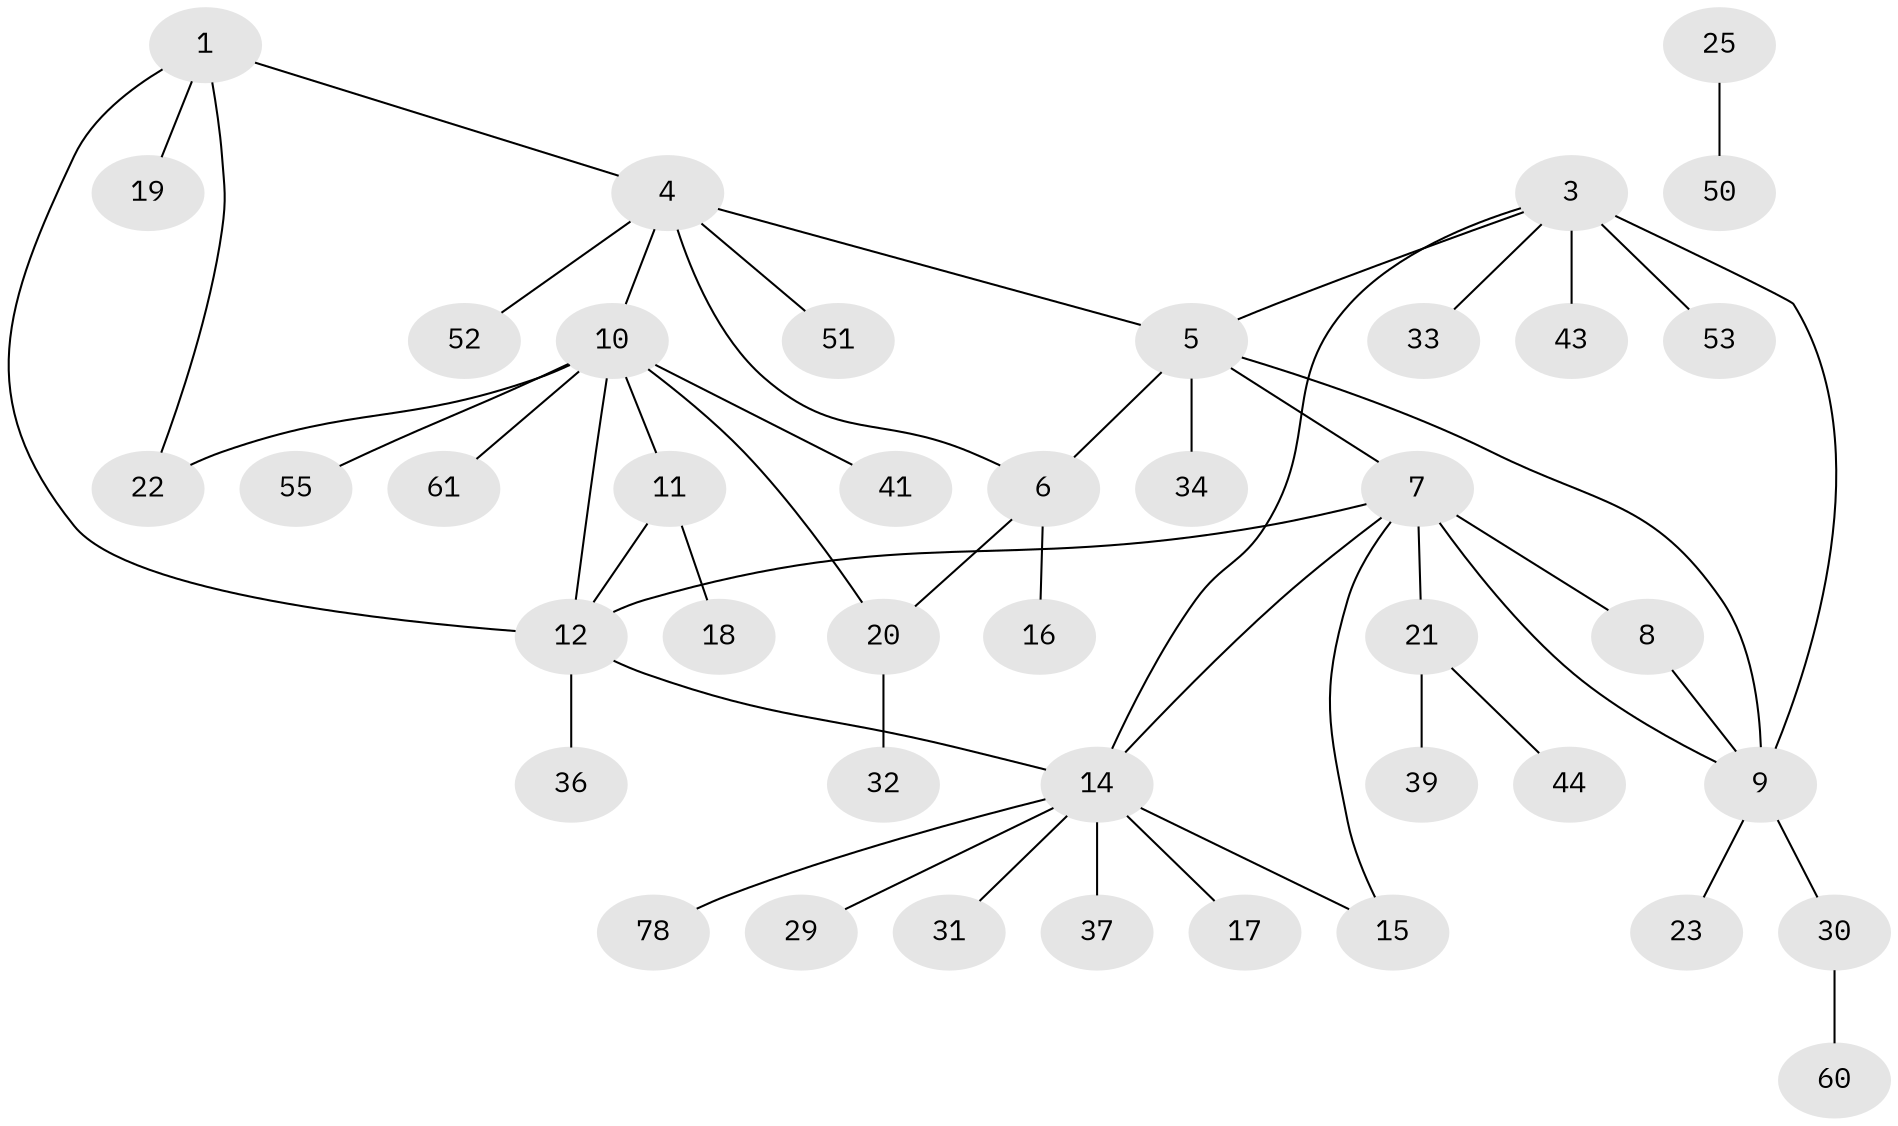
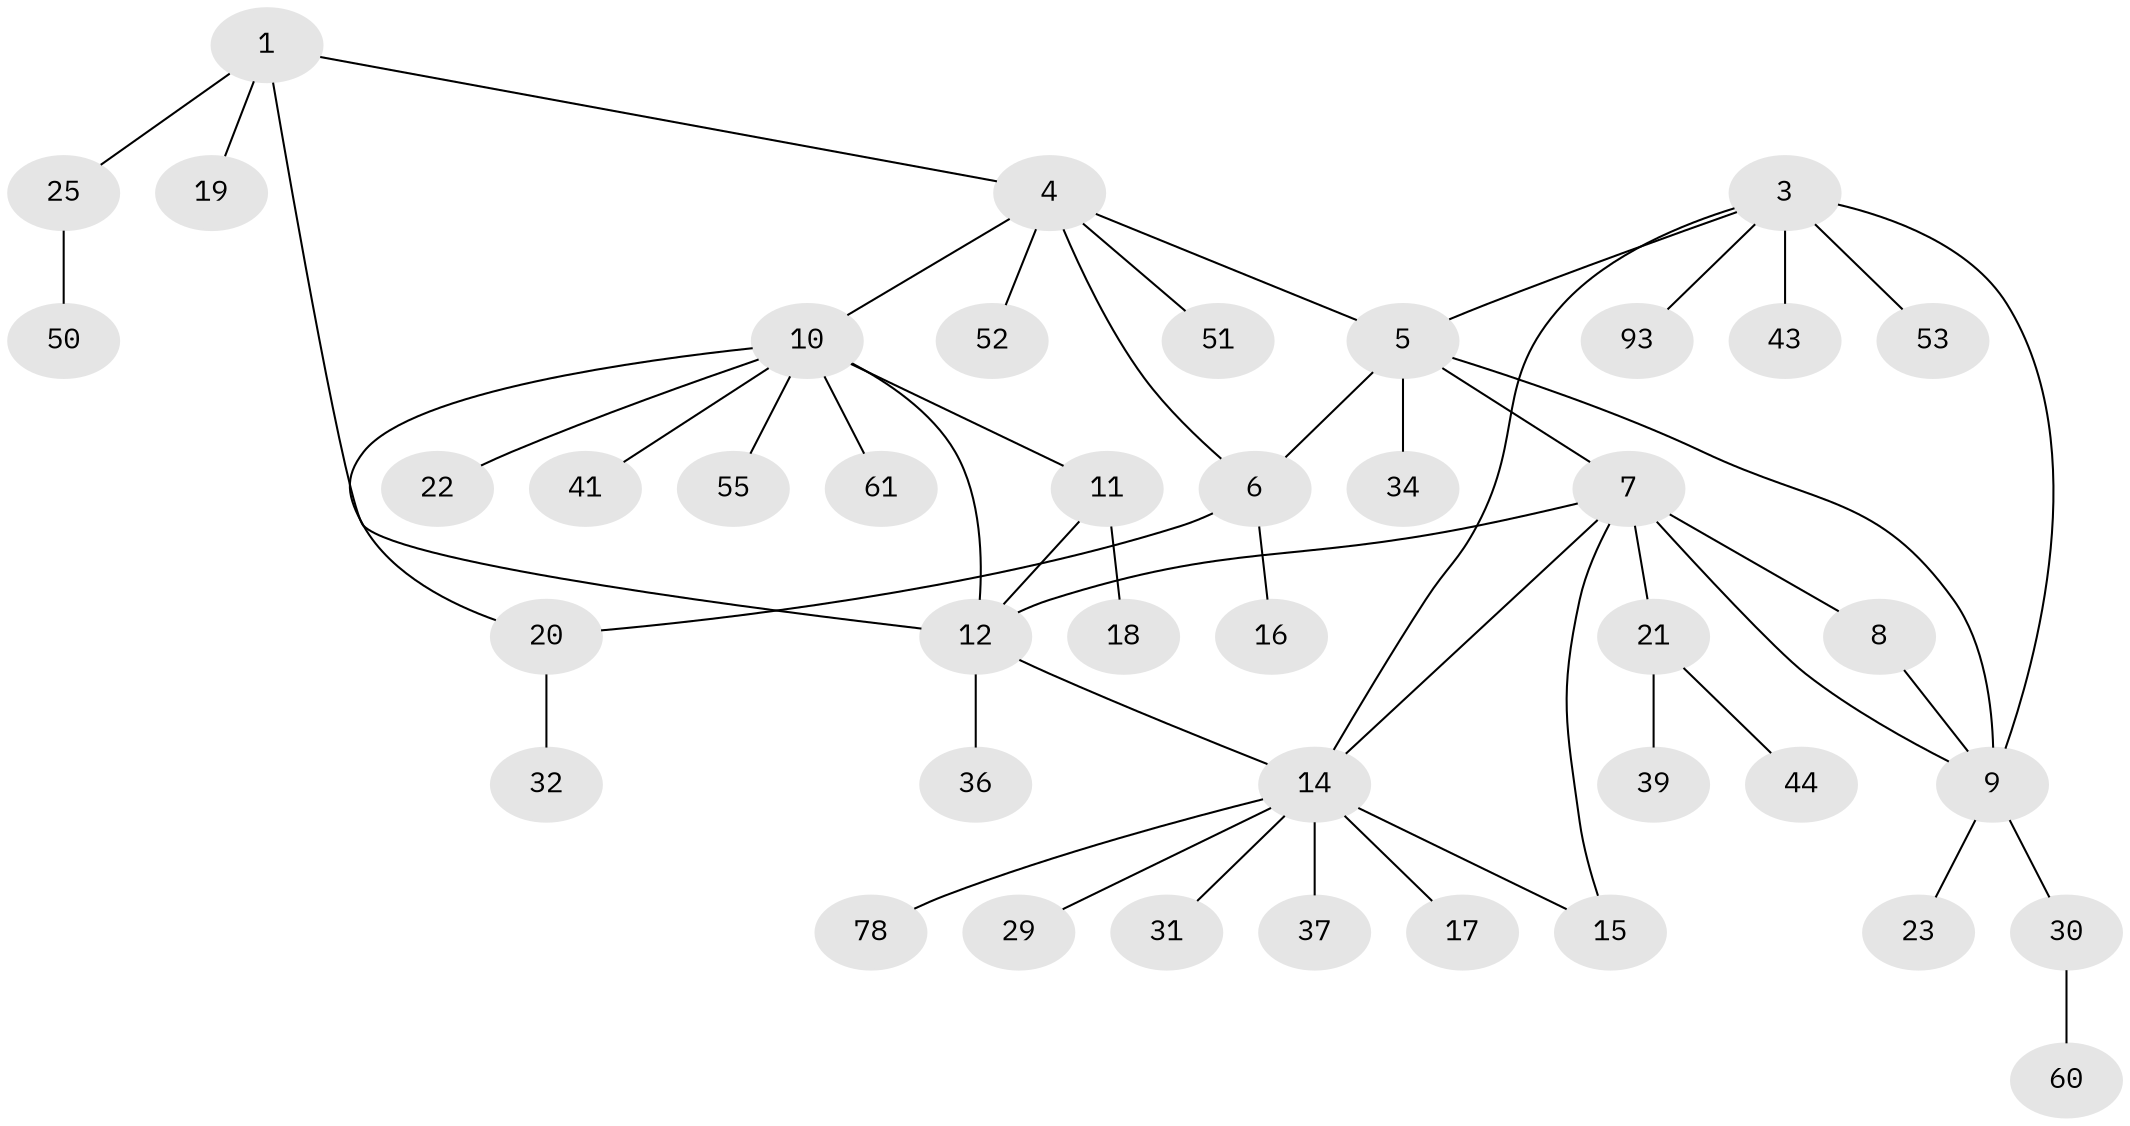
  graph {
    fontname="IBM Plex Mono"
    node [color=gray90 fontname="IBM Plex Mono" style=filled]
    edge [fontname="IBM Plex Mono"]
    1 [super="+2"]
    4 [super="+56"]
    12 [super="+46"]
    19
    25 [super="+38"]
    3 [super="+59"]
    5 [super="+26"]
    9 [super="+54"]
    14 [super="+27"]
-   33 [super="+62"]
+   33 [super="+62" label=93]
    43
    53 [super="+63"]
    6 [super="+32"]
    10 [super="+49"]
    51 [super="+58"]
    52
    36
    50
    7 [super="+13"]
    34
    23
    30 [super="+35"]
    15 [super="+47"]
    17 [super="+40"]
    n25 [label=78]
    29
    31
    37
    16
    20
    11
    22
    41 [super="+45"]
    55
    61
    8 [super="+48"]
    21 [super="+24"]
    n38 [label=32]
    39
    44
    60
    18 [super="+57"]
    1 -- 4
    1 -- 12
    1 -- 19
-   1 -- 22
+   1 -- 25
    4 -- 5
    4 -- 6
    4 -- 10
    4 -- 51
    4 -- 52
    12 -- 14
    12 -- 36
    25 -- 50
    3 -- 5
    3 -- 9 [weight=2]
    3 -- 14
    3 -- 33
    3 -- 43
    3 -- 53
    5 -- 9
    5 -- 6
    5 -- 7
    5 -- 34
    9 -- 23
    9 -- 30
    14 -- 15
    14 -- 17
    14 -- n25
    14 -- 29
    14 -- 31
    14 -- 37
    6 -- 16
    6 -- 20
    10 -- 12
    10 -- 20
    10 -- 11
    10 -- 22
    10 -- 41
    10 -- 55
    10 -- 61
    7 -- 12
    7 -- 9
    7 -- 14
    7 -- 15
    7 -- 8
    7 -- 21
    30 -- 60
    20 -- n38
    11 -- 12
    11 -- 18
    8 -- 9
    21 -- 39
    21 -- 44
  }
